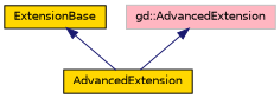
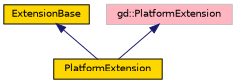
  digraph {
    node [color=black fillcolor=gold fontname=Helvetica fontsize=10 shape=record style=filled]
    edge [color=midnightblue dir=back fontname=Helvetica fontsize=10 labelfontname=Helvetica labelfontsize=10 style=solid]
-   n1 [fontcolor=black height=0.2 label=AdvancedExtension width=0.4]
+   n1 [fontcolor=black height=0.2 label=PlatformExtension width=0.4]
    n2 [height=0.2 label=ExtensionBase width=0.4]
-   n3 [color=grey75 fillcolor=lightpink height=0.2 label="gd::AdvancedExtension" width=0.4]
+   n3 [color=grey75 fillcolor=lightpink height=0.2 label="gd::PlatformExtension" width=0.4]
    n2 -> n1
    n3 -> n1
  }
